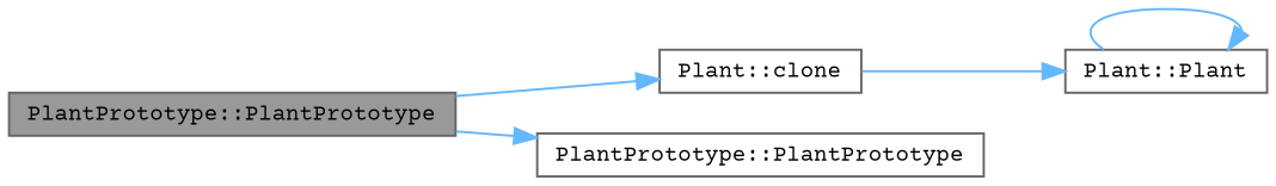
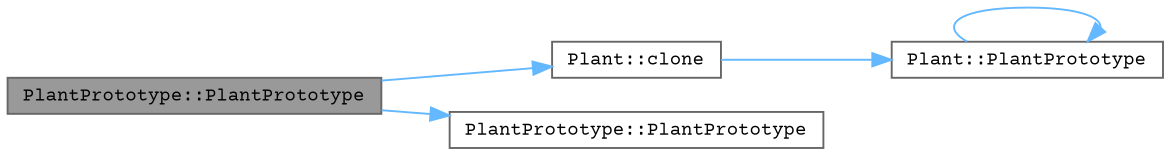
  digraph {
    rankdir=LR
    fontname="Courier Prime"
    node [color=grey40 fillcolor=white fontname="Courier Prime" fontsize=10 shape=box style=filled]
    edge [color=steelblue1 fontname="Courier Prime" fontsize=10 labelfontname=Helvetica labelfontsize=10 style=solid]
    n1 [color=gray40 fillcolor=grey60 fontcolor=black height=0.2 label="PlantPrototype::PlantPrototype" width=0.4]
    n2 [height=0.2 label="Plant::clone" width=0.4]
    n3 [height=0.2 label="PlantPrototype::PlantPrototype" width=0.4]
-   n4 [height=0.2 label="Plant::Plant" width=0.4]
+   n4 [height=0.2 label="Plant::PlantPrototype" width=0.4]
    n1 -> n2
    n1 -> n3
    n2 -> n4
    n4 -> n4
  }
